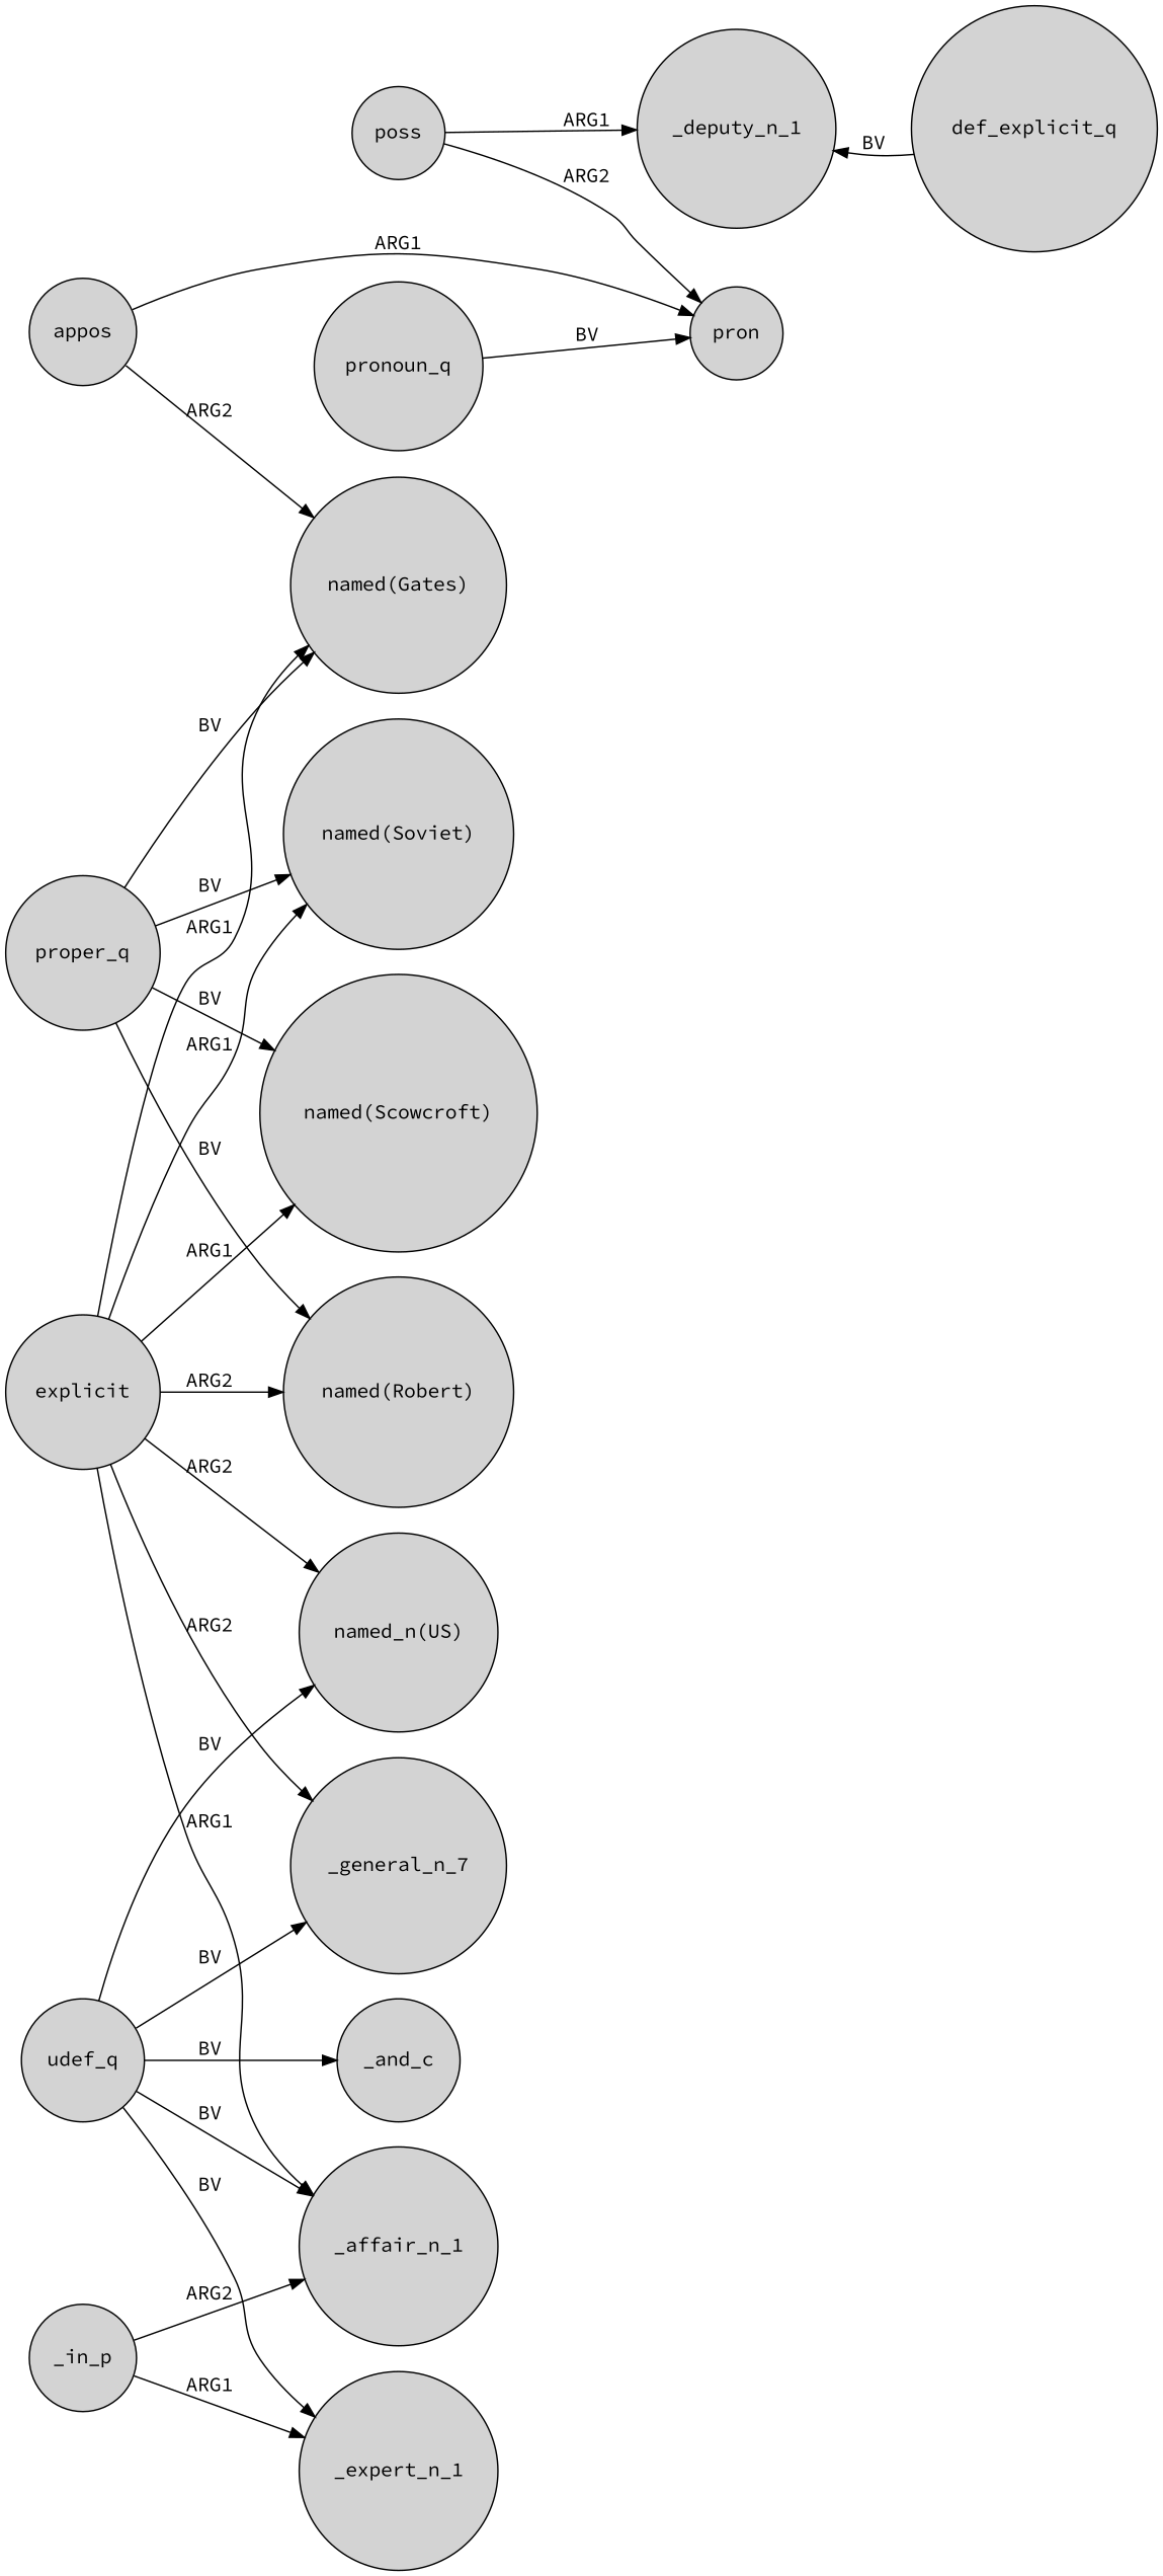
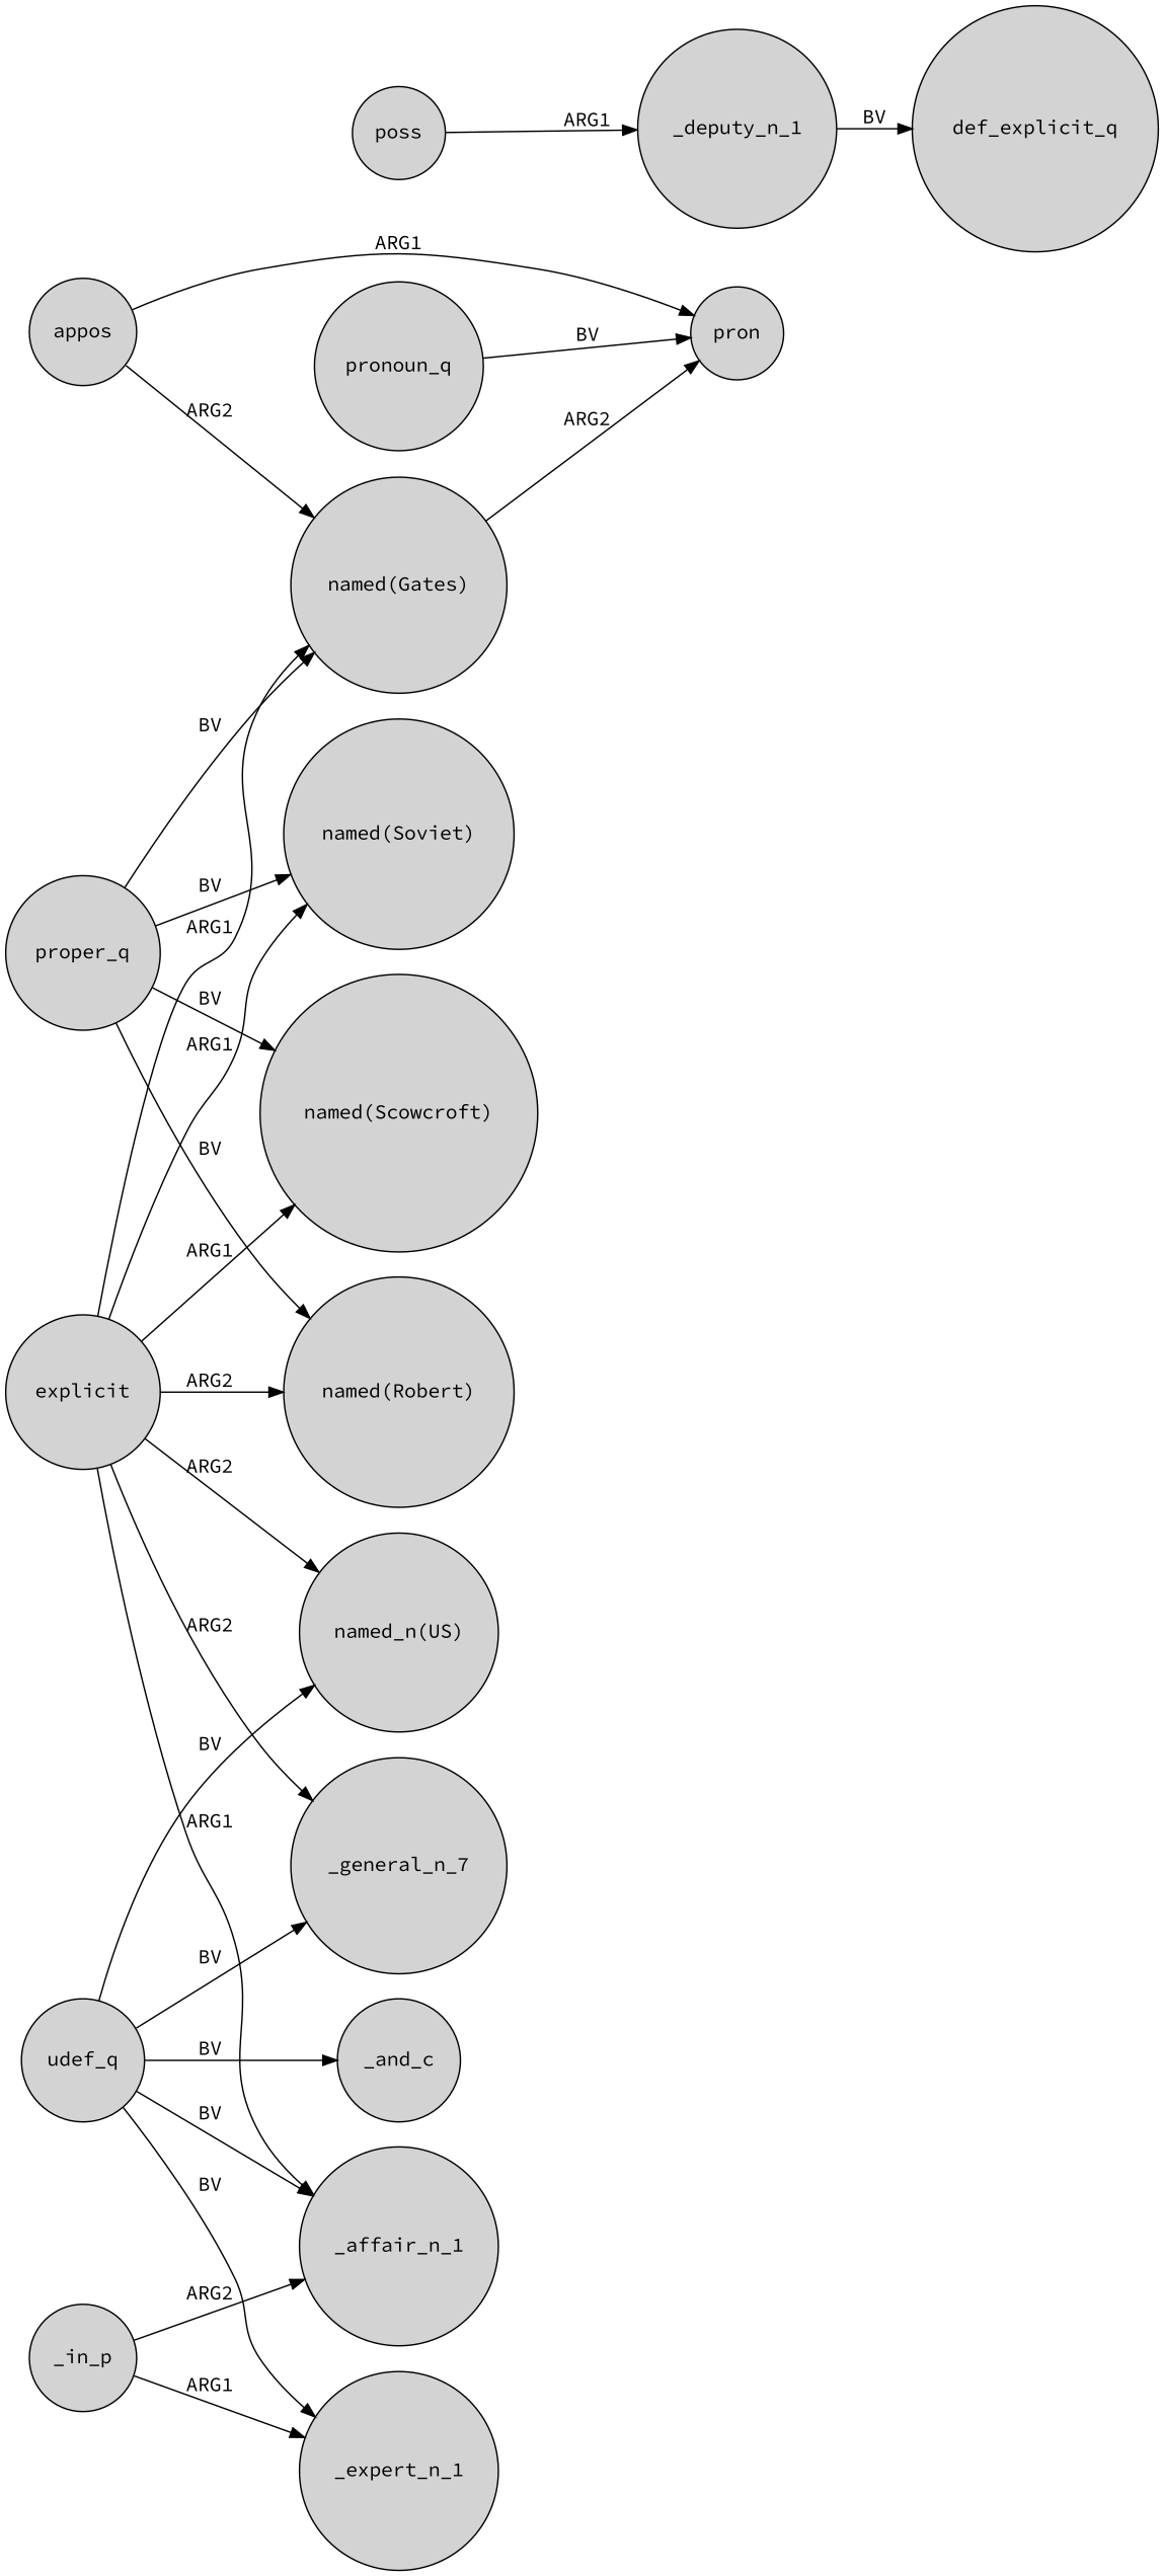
  digraph {
    fontname="Source Code Pro"
    rankdir=LR
    node [fontname="Source Code Pro" shape=circle style=filled]
    edge [fontname="Source Code Pro"]
    n1 [label=explicit]
    "named(Scowcroft)"
    _affair_n_1
    n4 [label=_general_n_7]
    "named(Gates)"
    "named_n(US)"
    "named(Robert)"
    "named(Soviet)"
    def_explicit_q
    _deputy_n_1
    _in_p
    _expert_n_1
    poss
    pron
    udef_q
    _and_c
    proper_q
    pronoun_q
    appos
    n1 -> "named(Scowcroft)" [label=ARG1]
    n1 -> _affair_n_1 [label=ARG1]
    n1 -> n4 [label=ARG2]
    n1 -> "named(Gates)" [label=ARG1]
    n1 -> "named_n(US)" [label=ARG2]
    n1 -> "named(Robert)" [label=ARG2]
    n1 -> "named(Soviet)" [label=ARG1]
-   def_explicit_q -> _deputy_n_1 [label=BV]
+   _deputy_n_1 -> def_explicit_q [label=BV]
    _in_p -> _affair_n_1 [label=ARG2]
    _in_p -> _expert_n_1 [label=ARG1]
    poss -> _deputy_n_1 [label=ARG1]
-   poss -> pron [label=ARG2]
+   "named(Gates)" -> pron [label=ARG2]
    udef_q -> _affair_n_1 [label=BV]
    udef_q -> n4 [label=BV]
    udef_q -> "named_n(US)" [label=BV]
    udef_q -> _expert_n_1 [label=BV]
    udef_q -> _and_c [label=BV]
    proper_q -> "named(Scowcroft)" [label=BV]
    proper_q -> "named(Gates)" [label=BV]
    proper_q -> "named(Robert)" [label=BV]
    proper_q -> "named(Soviet)" [label=BV]
    pronoun_q -> pron [label=BV]
    appos -> "named(Gates)" [label=ARG2]
    appos -> pron [label=ARG1]
  }
